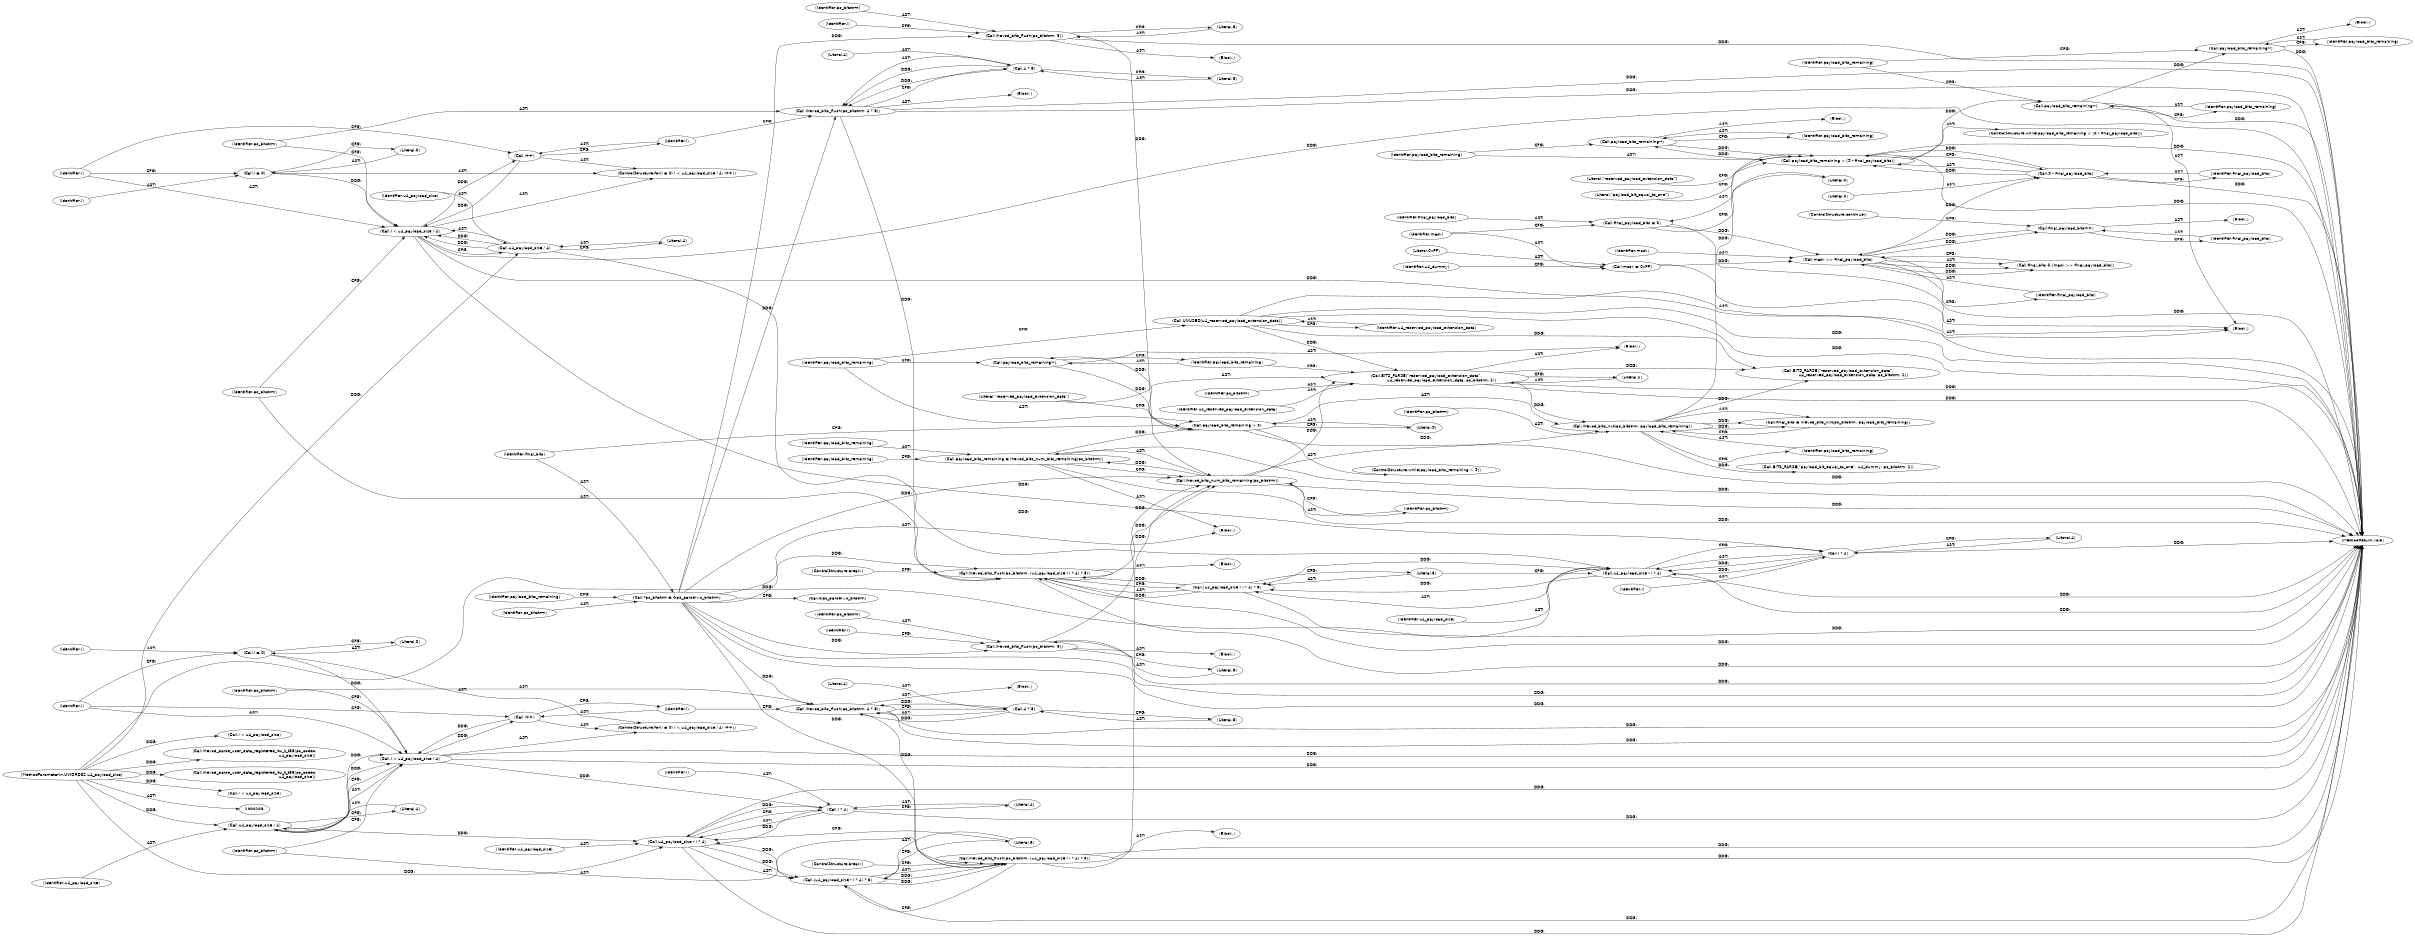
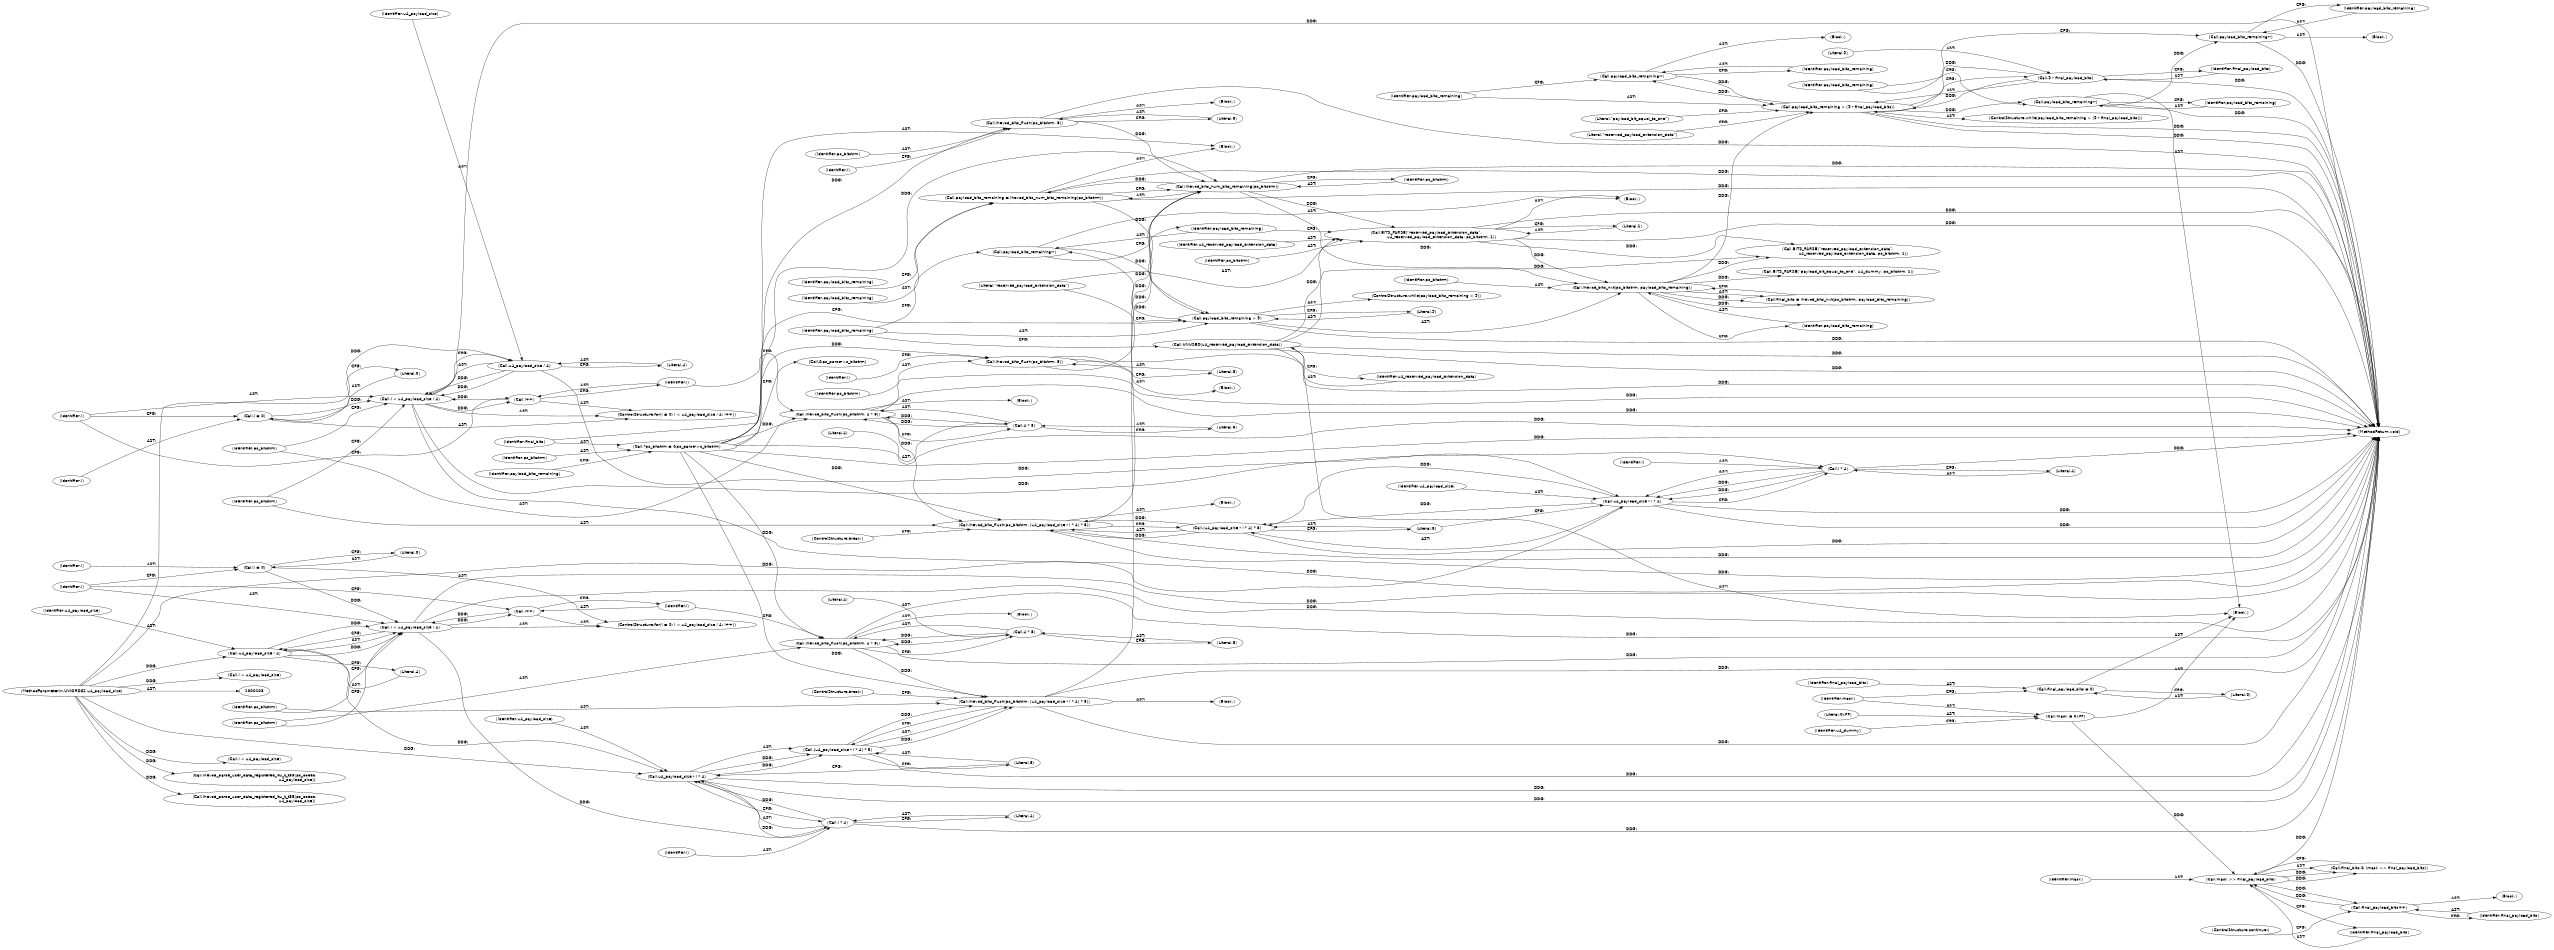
  digraph {
    fontname="DejaVu Sans"
    rankdir=LR
    node [fontname="DejaVu Sans"]
    edge [fontname="DejaVu Sans"]
    n1 [label="(Call,payload_bits_remaining--)"]
    n2 [label="(Call,payload_bits_remaining > (9 - final_payload_bits))"]
    n3 [label="(Identifier,payload_bits_remaining)"]
    n4 [label="(Block,)"]
    n5 [label="(Call,9 - final_payload_bits)"]
    n6 [label="(Call,payload_bits_remaining--)"]
    n7 [label="(ControlStructure,while(payload_bits_remaining > (9 - final_payload_bits)))"]
    n8 [label="(MethodReturn,void)"]
    n9 [label="(Identifier,final_payload_bits)"]
    n10 [label="(Block,)"]
    n11 [label="(Call,payload_bits_remaining--)"]
    n12 [label="(Identifier,payload_bits_remaining)"]
    n13 [label="(Call,ihevcd_bits_nxt(ps_bitstrm, payload_bits_remaining))"]
    n14 [label="(Call,final_bits = ihevcd_bits_nxt(ps_bitstrm, payload_bits_remaining))"]
    n15 [label="(Identifier,payload_bits_remaining)"]
    n16 [label="(Call,BITS_PARSE(\"payload_bit_equal_to_one\", u4_dummy, ps_bitstrm, 1))"]
    n17 [label="(Call,BITS_PARSE(\"reserved_payload_extension_data\",\n                       u4_reserved_payload_extension_data, ps_bitstrm, 1))"]
    n18 [label="(Call,BITS_PARSE(\"reserved_payload_extension_data\",\n                       u4_reserved_payload_extension_data, ps_bitstrm, 1))"]
    n19 [label="(Literal,1)"]
    n20 [label="(Block,)"]
    n21 [label="(Call,UNUSED(u4_reserved_payload_extension_data))"]
    n22 [label="(Identifier,u4_reserved_payload_extension_data)"]
    n23 [label="(Call,ihevcd_bits_num_bits_remaining(ps_bitstrm))"]
    n24 [label="(Call,payload_bits_remaining = ihevcd_bits_num_bits_remaining(ps_bitstrm))"]
    n25 [label="(Identifier,ps_bitstrm)"]
    n26 [label="(Block,)"]
    n27 [label="(Call,payload_bits_remaining > 9)"]
    n28 [label="(Call,ihevcd_bits_flush(ps_bitstrm, (u4_payload_size - i * 4) * 8))"]
    n29 [label="(Call,(u4_payload_size - i * 4) * 8)"]
    n30 [label="(Block,)"]
    n31 [label="(Literal,8)"]
    n32 [label="(Call,ihevcd_bits_flush(ps_bitstrm, 4 * 8))"]
    n33 [label="(Call,4 * 8)"]
    n34 [label="(Block,)"]
    n35 [label="(Literal,8)"]
    n36 [label="(Call,*ps_bitstrm = &ps_parse->s_bitstrm)"]
    n37 [label="(Call,ihevcd_bits_flush(ps_bitstrm, 8))"]
    n38 [label="(Call,ihevcd_bits_flush(ps_bitstrm, (u4_payload_size - i * 4) * 8))"]
    n39 [label="(Call,ihevcd_bits_flush(ps_bitstrm, 4 * 8))"]
    n40 [label="(Call,ihevcd_bits_flush(ps_bitstrm, 8))"]
    n41 [label="(Call,&ps_parse->s_bitstrm)"]
    n42 [label="(Block,)"]
    n43 [label="(Literal,8)"]
    n44 [label="(Call,(u4_payload_size - i * 4) * 8)"]
    n45 [label="(Block,)"]
    n46 [label="(Call,4 * 8)"]
    n47 [label="(Block,)"]
    n48 [label="(Literal,8)"]
    n49 [label="(Block,)"]
    n50 [label="(Call,u4_payload_size - i * 4)"]
    n51 [label="(Call,i * 4)"]
    n52 [label="(Literal,4)"]
    n53 [label="(Call,u4_payload_size / 4)"]
    n54 [label="(Call,i < u4_payload_size / 4)"]
    n55 [label="(Literal,4)"]
    n56 [label="(Call,i++)"]
    n57 [label="(ControlStructure,for(i = 0; i < u4_payload_size / 4; i++))"]
    n58 [label="(MethodParameterIn,UWORD32 u4_payload_size)"]
    n59 [label="(Call,u4_payload_size - i * 4)"]
    n60 [label="(Call,u4_payload_size / 4)"]
    n61 [label="(Call,i < u4_payload_size)"]
    n62 [label="(Call,ihevcd_parse_user_data_registered_itu_t_t35(ps_codec,\n                                                                u4_payload_size))"]
    n63 [label="(Call,ihevcd_parse_user_data_registered_itu_t_t35(ps_codec,\n                                                                u4_payload_size))"]
    n64 [label="(Call,i < u4_payload_size)"]
    1000103
    n66 [label="(Call,i * 4)"]
    n67 [label="(Call,i < u4_payload_size / 4)"]
    n68 [label="(Literal,4)"]
    n69 [label="(Identifier,i)"]
    n70 [label="(Call,i = 0)"]
    n71 [label="(Literal,0)"]
    n72 [label="(Literal,8)"]
    n73 [label="(Literal,8)"]
    n74 [label="(Literal,4)"]
    n75 [label="(Call,i++)"]
    n76 [label="(ControlStructure,for(i = 0; i < u4_payload_size / 4; i++))"]
    n77 [label="(Identifier,i)"]
    n78 [label="(Call,i = 0)"]
    n79 [label="(Literal,0)"]
    n80 [label="(Call,payload_bits_remaining--)"]
    n81 [label="(ControlStructure,while(payload_bits_remaining > 9))"]
    n82 [label="(Literal,9)"]
    n83 [label="(Identifier,payload_bits_remaining)"]
    n84 [label="(Call,mask >> final_payload_bits)"]
    n85 [label="(Call,final_payload_bits++)"]
    n86 [label="(Identifier,final_payload_bits)"]
    n87 [label="(Call,final_bits & (mask >> final_payload_bits))"]
    n88 [label="(Block,)"]
    n89 [label="(Identifier,final_payload_bits)"]
    n90 [label="(Call,mask = 0xFF)"]
    n91 [label="(Literal,0xFF)"]
    n92 [label="(Call,final_payload_bits = 0)"]
    n93 [label="(Literal,0)"]
    n94 [label="(Block,)"]
    n95 [label="(Identifier,payload_bits_remaining)"]
    n96 [label="(Identifier,i)"]
    n97 [label="(Identifier,ps_bitstrm)"]
    n98 [label="(Identifier,ps_bitstrm)"]
    n99 [label="(Identifier,i)"]
    n100 [label="(Identifier,ps_bitstrm)"]
    n101 [label="(Identifier,payload_bits_remaining)"]
    n102 [label="(Identifier,u4_dummy)"]
    n103 [label="(Identifier,payload_bits_remaining)"]
    n104 [label="(Identifier,u4_reserved_payload_extension_data)"]
    n105 [label="(Literal,\"reserved_payload_extension_data\")"]
    n106 [label="(ControlStructure,break;)"]
    n107 [label="(Literal,9)"]
    n108 [label="(ControlStructure,continue;)"]
    n109 [label="(Identifier,final_payload_bits)"]
    n110 [label="(Identifier,u4_payload_size)"]
    n111 [label="(Identifier,ps_bitstrm)"]
    n112 [label="(Identifier,mask)"]
    n113 [label="(Identifier,mask)"]
    n114 [label="(Identifier,i)"]
    n115 [label="(Literal,\"reserved_payload_extension_data\")"]
    n116 [label="(Identifier,ps_bitstrm)"]
    n117 [label="(Identifier,i)"]
    n118 [label="(Identifier,u4_payload_size)"]
    n119 [label="(Identifier,payload_bits_remaining)"]
    n120 [label="(Identifier,i)"]
    n121 [label="(Identifier,ps_bitstrm)"]
    n122 [label="(Identifier,u4_payload_size)"]
    n123 [label="(Identifier,ps_bitstrm)"]
    n124 [label="(Literal,4)"]
    n125 [label="(Identifier,ps_bitstrm)"]
    n126 [label="(Identifier,payload_bits_remaining)"]
    n127 [label="(Identifier,i)"]
    n128 [label="(ControlStructure,break;)"]
    n129 [label="(Literal,4)"]
    n130 [label="(Identifier,final_bits)"]
    n131 [label="(Identifier,u4_payload_size)"]
    n132 [label="(Identifier,i)"]
    n133 [label="(Identifier,payload_bits_remaining)"]
    n134 [label="(Identifier,payload_bits_remaining)"]
    n135 [label="(Identifier,ps_bitstrm)"]
    n136 [label="(Identifier,i)"]
    n137 [label="(Literal,\"payload_bit_equal_to_one\")"]
    n1 -> n2 [label="DDG: "]
    n1 -> n3 [label="CFG: "]
    n1 -> n4 [label="AST: "]
    n2 -> n1 [label="DDG: "]
    n2 -> n5 [label="CFG: "]
    n2 -> n6 [label="DDG: "]
    n2 -> n7 [label="AST: "]
    n2 -> n8 [label="DDG: "]
    n2 -> n8 [label="DDG: "]
    n3 -> n1 [label="AST: "]
    n5 -> n2 [label="AST: "]
    n5 -> n2 [label="DDG: "]
    n5 -> n2 [label="DDG: "]
    n5 -> n8 [label="DDG: "]
    n5 -> n9 [label="CFG: "]
    n6 -> n8 [label="DDG: "]
    n6 -> n10 [label="AST: "]
    n6 -> n11 [label="DDG: "]
    n6 -> n12 [label="CFG: "]
    n9 -> n5 [label="AST: "]
    n11 -> n8 [label="DDG: "]
    n11 -> n94 [label="AST: "]
    n11 -> n95 [label="CFG: "]
    n12 -> n6 [label="AST: "]
    n13 -> n2 [label="DDG: "]
    n13 -> n14 [label="AST: "]
    n13 -> n14 [label="DDG: "]
    n13 -> n14 [label="DDG: "]
    n13 -> n15 [label="CFG: "]
    n13 -> n16 [label="DDG: "]
    n13 -> n17 [label="DDG: "]
    n14 -> n13 [label="CFG: "]
    n15 -> n13 [label="AST: "]
    n18 -> n8 [label="DDG: "]
    n18 -> n8 [label="DDG: "]
    n18 -> n13 [label="DDG: "]
    n18 -> n17 [label="DDG: "]
    n18 -> n19 [label="CFG: "]
    n18 -> n20 [label="AST: "]
    n19 -> n18 [label="AST: "]
    n21 -> n8 [label="DDG: "]
    n21 -> n8 [label="DDG: "]
    n21 -> n10 [label="AST: "]
    n21 -> n17 [label="DDG: "]
    n21 -> n18 [label="DDG: "]
    n21 -> n22 [label="CFG: "]
    n22 -> n21 [label="AST: "]
    n23 -> n8 [label="DDG: "]
    n23 -> n13 [label="DDG: "]
    n23 -> n18 [label="DDG: "]
    n23 -> n24 [label="AST: "]
    n23 -> n24 [label="DDG: "]
    n23 -> n25 [label="CFG: "]
    n24 -> n8 [label="DDG: "]
    n24 -> n8 [label="DDG: "]
    n24 -> n23 [label="CFG: "]
    n24 -> n26 [label="AST: "]
    n24 -> n27 [label="DDG: "]
    n25 -> n23 [label="AST: "]
    n27 -> n8 [label="DDG: "]
    n27 -> n13 [label="AST: "]
    n27 -> n80 [label="DDG: "]
    n27 -> n81 [label="AST: "]
    n27 -> n82 [label="CFG: "]
    n28 -> n8 [label="DDG: "]
    n28 -> n8 [label="DDG: "]
    n28 -> n23 [label="DDG: "]
    n28 -> n29 [label="CFG: "]
    n28 -> n30 [label="AST: "]
    n29 -> n8 [label="DDG: "]
    n29 -> n28 [label="AST: "]
    n29 -> n28 [label="DDG: "]
    n29 -> n28 [label="DDG: "]
    n29 -> n31 [label="CFG: "]
    n31 -> n29 [label="AST: "]
    n31 -> n50 [label="CFG: "]
    n32 -> n8 [label="DDG: "]
    n32 -> n8 [label="DDG: "]
    n32 -> n28 [label="DDG: "]
    n32 -> n33 [label="CFG: "]
    n32 -> n34 [label="AST: "]
    n33 -> n32 [label="AST: "]
    n33 -> n32 [label="DDG: "]
    n33 -> n32 [label="DDG: "]
    n33 -> n35 [label="CFG: "]
    n35 -> n33 [label="AST: "]
    n36 -> n8 [label="DDG: "]
    n36 -> n8 [label="DDG: "]
    n36 -> n23 [label="DDG: "]
    n36 -> n26 [label="AST: "]
    n36 -> n28 [label="DDG: "]
    n36 -> n32 [label="DDG: "]
    n36 -> n37 [label="DDG: "]
    n36 -> n38 [label="DDG: "]
    n36 -> n39 [label="DDG: "]
    n36 -> n40 [label="DDG: "]
    n36 -> n41 [label="CFG: "]
    n37 -> n8 [label="DDG: "]
    n37 -> n23 [label="DDG: "]
    n37 -> n42 [label="AST: "]
    n37 -> n43 [label="CFG: "]
    n38 -> n8 [label="DDG: "]
    n38 -> n8 [label="DDG: "]
    n38 -> n23 [label="DDG: "]
    n38 -> n44 [label="CFG: "]
    n38 -> n45 [label="AST: "]
    n39 -> n8 [label="DDG: "]
    n39 -> n8 [label="DDG: "]
    n39 -> n38 [label="DDG: "]
    n39 -> n46 [label="CFG: "]
    n39 -> n47 [label="AST: "]
    n40 -> n8 [label="DDG: "]
    n40 -> n23 [label="DDG: "]
    n40 -> n48 [label="CFG: "]
    n40 -> n49 [label="AST: "]
    n43 -> n37 [label="AST: "]
    n44 -> n8 [label="DDG: "]
    n44 -> n38 [label="AST: "]
    n44 -> n38 [label="DDG: "]
    n44 -> n38 [label="DDG: "]
    n44 -> n72 [label="CFG: "]
    n46 -> n39 [label="AST: "]
    n46 -> n39 [label="DDG: "]
    n46 -> n39 [label="DDG: "]
    n46 -> n73 [label="CFG: "]
    n48 -> n40 [label="AST: "]
    n50 -> n8 [label="DDG: "]
    n50 -> n8 [label="DDG: "]
    n50 -> n29 [label="AST: "]
    n50 -> n29 [label="DDG: "]
    n50 -> n29 [label="DDG: "]
    n50 -> n51 [label="CFG: "]
    n51 -> n8 [label="DDG: "]
    n51 -> n50 [label="AST: "]
    n51 -> n50 [label="DDG: "]
    n51 -> n50 [label="DDG: "]
    n51 -> n52 [label="CFG: "]
    n52 -> n51 [label="AST: "]
    n53 -> n50 [label="DDG: "]
    n53 -> n54 [label="AST: "]
    n53 -> n54 [label="DDG: "]
    n53 -> n54 [label="DDG: "]
    n53 -> n55 [label="CFG: "]
    n54 -> n8 [label="DDG: "]
    n54 -> n8 [label="DDG: "]
    n54 -> n51 [label="DDG: "]
    n54 -> n53 [label="CFG: "]
    n54 -> n56 [label="DDG: "]
    n54 -> n57 [label="AST: "]
    n55 -> n53 [label="AST: "]
    n56 -> n54 [label="DDG: "]
    n56 -> n57 [label="AST: "]
    n56 -> n69 [label="CFG: "]
    n58 -> n50 [label="DDG: "]
    n58 -> n53 [label="DDG: "]
    n58 -> n59 [label="DDG: "]
    n58 -> n60 [label="DDG: "]
    n58 -> n61 [label="DDG: "]
    n58 -> n62 [label="DDG: "]
    n58 -> n63 [label="DDG: "]
    n58 -> n64 [label="DDG: "]
    n58 -> 1000103 [label="AST: "]
    n59 -> n8 [label="DDG: "]
    n59 -> n8 [label="DDG: "]
    n59 -> n44 [label="AST: "]
    n59 -> n44 [label="DDG: "]
    n59 -> n44 [label="DDG: "]
    n59 -> n66 [label="CFG: "]
    n60 -> n59 [label="DDG: "]
    n60 -> n67 [label="AST: "]
    n60 -> n67 [label="DDG: "]
    n60 -> n67 [label="DDG: "]
    n60 -> n68 [label="CFG: "]
    n66 -> n8 [label="DDG: "]
    n66 -> n59 [label="AST: "]
    n66 -> n59 [label="DDG: "]
    n66 -> n59 [label="DDG: "]
    n66 -> n74 [label="CFG: "]
    n67 -> n8 [label="DDG: "]
    n67 -> n8 [label="DDG: "]
    n67 -> n60 [label="CFG: "]
    n67 -> n66 [label="DDG: "]
    n67 -> n75 [label="DDG: "]
    n67 -> n76 [label="AST: "]
    n68 -> n60 [label="AST: "]
    n69 -> n32 [label="CFG: "]
    n69 -> n56 [label="AST: "]
    n70 -> n54 [label="DDG: "]
    n70 -> n57 [label="AST: "]
    n70 -> n71 [label="CFG: "]
    n71 -> n70 [label="AST: "]
    n72 -> n44 [label="AST: "]
    n72 -> n59 [label="CFG: "]
    n73 -> n46 [label="AST: "]
    n74 -> n66 [label="AST: "]
    n75 -> n67 [label="DDG: "]
    n75 -> n76 [label="AST: "]
    n75 -> n77 [label="CFG: "]
    n77 -> n39 [label="CFG: "]
    n77 -> n75 [label="AST: "]
    n78 -> n67 [label="DDG: "]
    n78 -> n76 [label="AST: "]
    n78 -> n79 [label="CFG: "]
    n79 -> n78 [label="AST: "]
    n80 -> n20 [label="AST: "]
    n80 -> n27 [label="DDG: "]
    n80 -> n83 [label="CFG: "]
    n82 -> n27 [label="AST: "]
    n83 -> n18 [label="CFG: "]
    n83 -> n80 [label="AST: "]
-   n84 -> n5 [label="DDG: "]
    n84 -> n8 [label="DDG: "]
    n84 -> n85 [label="DDG: "]
    n84 -> n86 [label="CFG: "]
    n84 -> n87 [label="AST: "]
    n84 -> n87 [label="DDG: "]
    n84 -> n87 [label="DDG: "]
    n85 -> n84 [label="DDG: "]
    n85 -> n88 [label="AST: "]
    n85 -> n89 [label="CFG: "]
    n86 -> n84 [label="AST: "]
    n87 -> n84 [label="CFG: "]
    n89 -> n85 [label="AST: "]
    n90 -> n10 [label="AST: "]
    n90 -> n84 [label="DDG: "]
    n91 -> n90 [label="AST: "]
    n92 -> n10 [label="AST: "]
-   n92 -> n84 [label="DDG: "]
    n92 -> n93 [label="CFG: "]
    n93 -> n92 [label="AST: "]
    n95 -> n11 [label="AST: "]
    n96 -> n40 [label="CFG: "]
    n97 -> n39 [label="AST: "]
    n97 -> n67 [label="CFG: "]
    n98 -> n32 [label="AST: "]
    n98 -> n54 [label="CFG: "]
    n99 -> n67 [label="AST: "]
    n99 -> n75 [label="CFG: "]
    n99 -> n78 [label="CFG: "]
    n100 -> n13 [label="AST: "]
    n101 -> n6 [label="CFG: "]
    n101 -> n11 [label="CFG: "]
    n102 -> n90 [label="CFG: "]
    n103 -> n24 [label="AST: "]
    n104 -> n18 [label="AST: "]
    n105 -> n18 [label="AST: "]
    n105 -> n27 [label="CFG: "]
    n106 -> n38 [label="CFG: "]
    n107 -> n5 [label="AST: "]
    n108 -> n85 [label="CFG: "]
    n109 -> n92 [label="AST: "]
    n110 -> n53 [label="AST: "]
    n111 -> n37 [label="AST: "]
    n112 -> n84 [label="AST: "]
    n113 -> n90 [label="AST: "]
    n113 -> n92 [label="CFG: "]
    n114 -> n66 [label="AST: "]
    n115 -> n2 [label="CFG: "]
    n116 -> n28 [label="AST: "]
    n116 -> n54 [label="CFG: "]
    n117 -> n37 [label="CFG: "]
    n118 -> n60 [label="AST: "]
    n119 -> n24 [label="CFG: "]
    n120 -> n54 [label="AST: "]
    n120 -> n56 [label="CFG: "]
    n120 -> n70 [label="CFG: "]
    n121 -> n40 [label="AST: "]
    n122 -> n50 [label="AST: "]
    n123 -> n38 [label="AST: "]
    n123 -> n67 [label="CFG: "]
    n124 -> n33 [label="AST: "]
    n125 -> n36 [label="AST: "]
    n126 -> n21 [label="CFG: "]
    n126 -> n27 [label="AST: "]
    n126 -> n80 [label="CFG: "]
    n127 -> n70 [label="AST: "]
    n128 -> n28 [label="CFG: "]
    n129 -> n46 [label="AST: "]
    n130 -> n27 [label="CFG: "]
    n130 -> n36 [label="AST: "]
    n131 -> n59 [label="AST: "]
    n132 -> n51 [label="AST: "]
    n133 -> n36 [label="CFG: "]
    n134 -> n1 [label="CFG: "]
    n134 -> n2 [label="AST: "]
    n135 -> n18 [label="AST: "]
    n136 -> n78 [label="AST: "]
    n137 -> n2 [label="CFG: "]
  }
